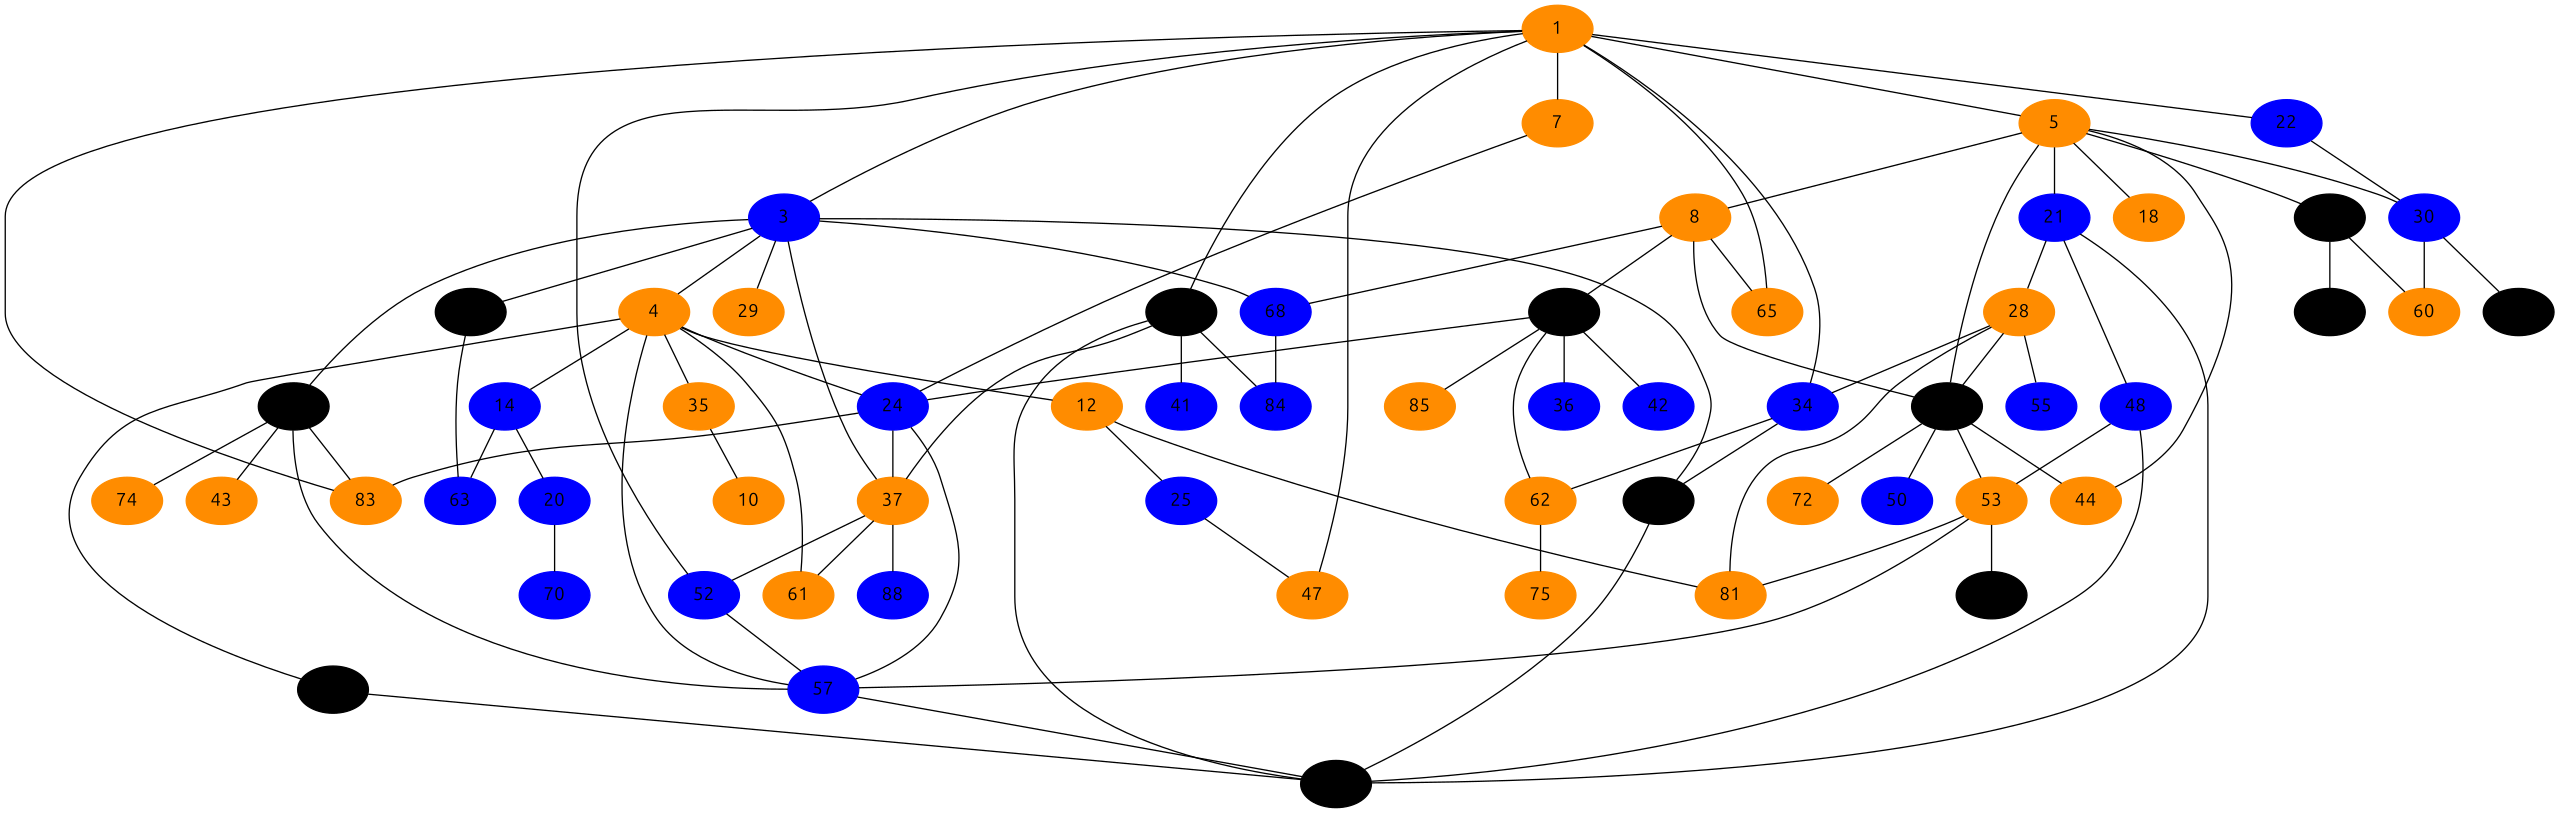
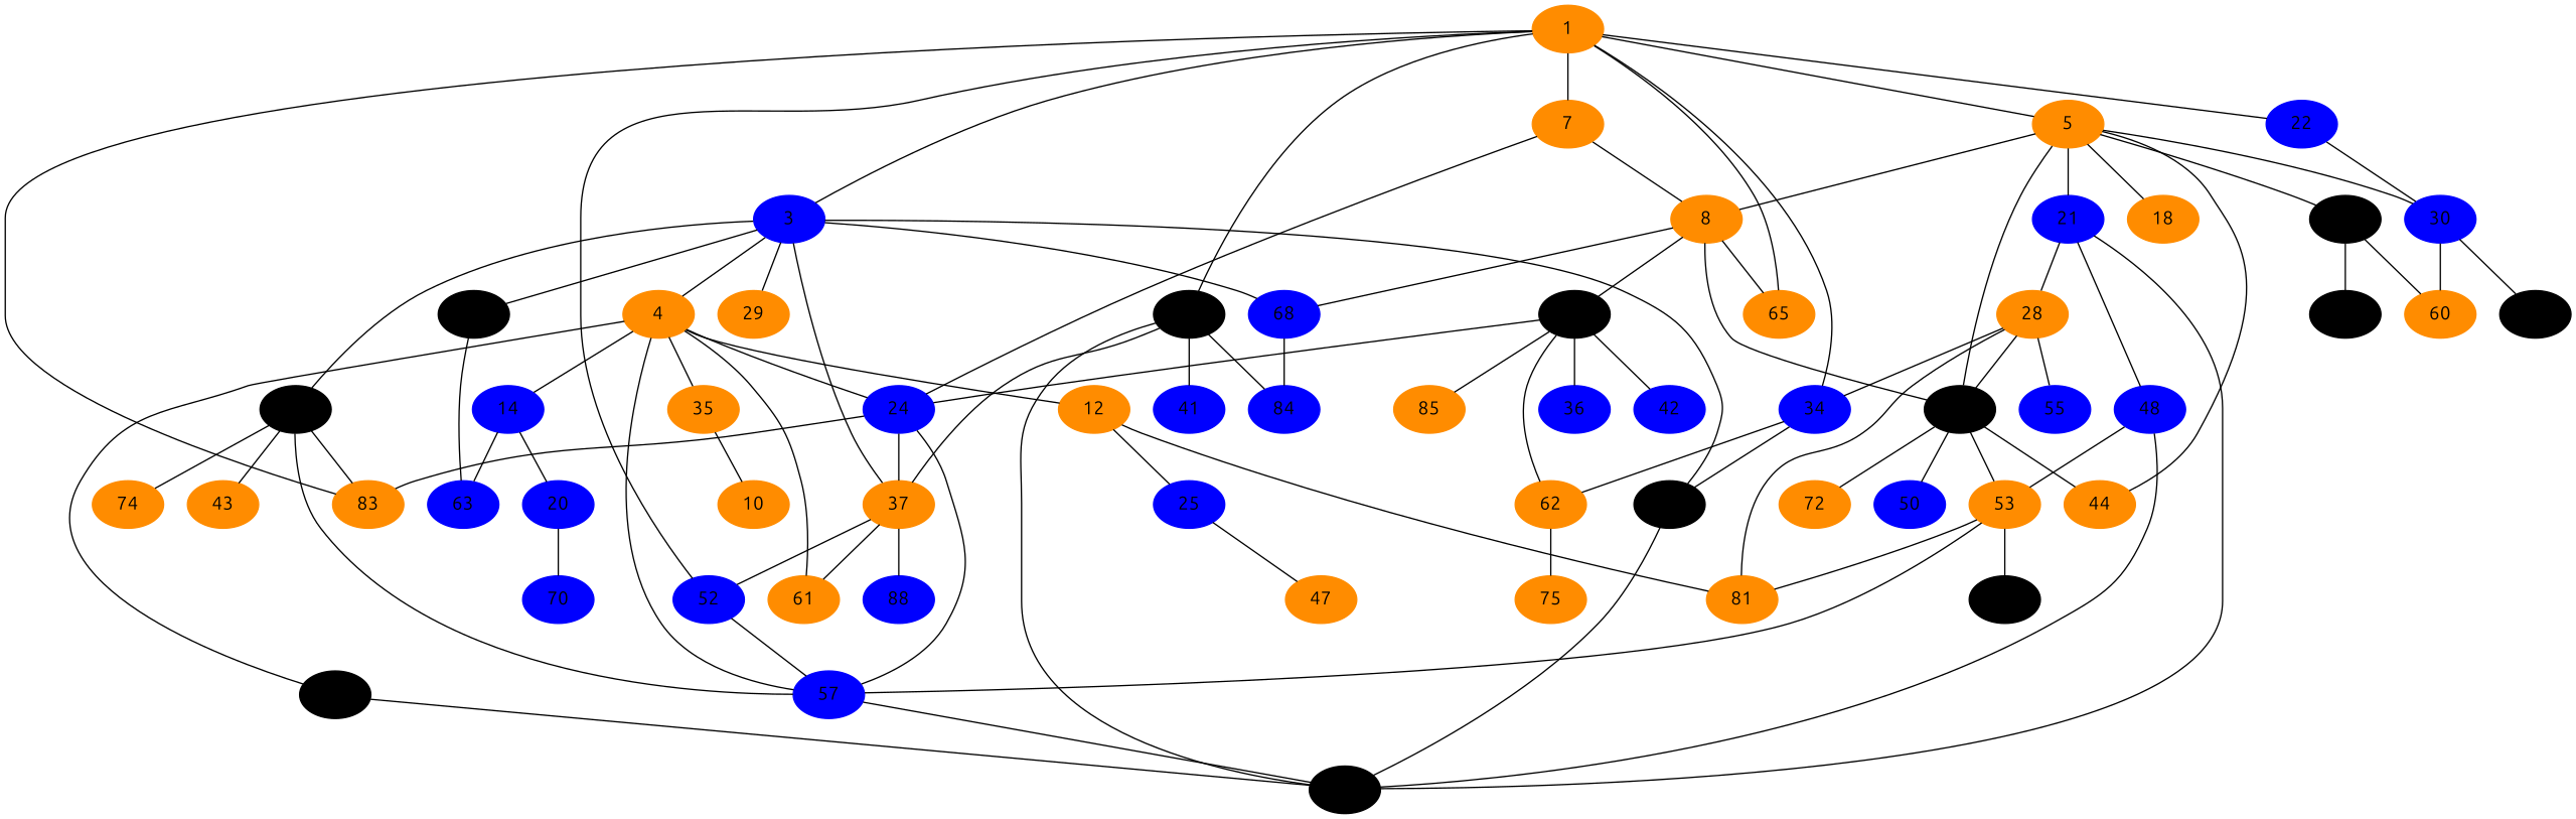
  graph {
    fontname=Ubuntu
    node [color=darkorange fontname=Ubuntu style=filled]
    edge [fontname=Ubuntu]
    1 [super="+2"]
    3 [color=blue super="+11"]
    5 [super="+16"]
    7 [super="+54"]
    13 [color=black]
    22 [color=blue]
    34 [color=blue]
    47 [super="+73"]
    52 [color=blue]
    65
    83
    4 [super="+6"]
    15 [color=black super="+66"]
    17 [color=black]
    n15 [label=37 super="+37"]
    29
    49 [color=black]
    68 [color=blue]
    8 [super="+31"]
    18
    19 [color=black super="+40"]
    21 [color=blue]
    30 [color=blue super="+46"]
    32 [color=black super="+38"]
    44
    24 [color=blue super="+39"]
    41 [color=blue super="+82"]
    67 [color=black super="+71"]
    84 [color=blue]
    62 [super="+69"]
    57 [color=blue super="+77"]
    75 [super="+80"]
    12
    14 [color=blue]
    26 [color=black super="+51"]
    35
    61
    43
    74
    63 [color=blue]
    88 [color=blue]
    10 [super="+23"]
    25 [color=blue super="+76"]
    81
    20 [color=blue super="+56"]
    9 [color=black super="+33"]
    59 [color=black]
    60
    28 [super="+45"]
    48 [color=blue]
    64 [color=black]
    50 [color=blue]
    53 [super="+58"]
    72 [super="+86"]
    36 [color=blue]
    42 [color=blue]
    85
    70 [color=blue super="+87"]
    55 [color=blue super="+78"]
    79 [color=black]
    1 -- 3
    1 -- 5 [weight=2]
    1 -- 7
    1 -- 13
    1 -- 22
    1 -- 34
-   1 -- 47
    1 -- 52
    1 -- 65
    1 -- 83
    3 -- 4
    3 -- 15
    3 -- 17
    3 -- n15
    3 -- 29
    3 -- 49
    3 -- 68
    5 -- 8 [weight=2]
    5 -- 18
    5 -- 19
    5 -- 21
    5 -- 30 [weight=2]
    5 -- 32
    5 -- 44
+   7 -- 8
    7 -- 24
    13 -- n15
    13 -- 41
    13 -- 67
    13 -- 84
    22 -- 30
    34 -- 49
    34 -- 62
    52 -- 57
    4 -- 24
    4 -- 57
    4 -- 12
    4 -- 14
    4 -- 26
    4 -- 35
    4 -- 61
    15 -- 83
    15 -- 57
    15 -- 43
    15 -- 74
    17 -- 63
    n15 -- 52
    n15 -- 61
    n15 -- 88
    49 -- 67
    68 -- 84
    8 -- 65
    8 -- 68
    8 -- 32
    8 -- 9
    19 -- 59
    19 -- 60
    21 -- 67
    21 -- 28
    21 -- 48
    30 -- 60
    30 -- 64
    32 -- 44
    32 -- 50
    32 -- 53
    32 -- 72
    24 -- 83
    24 -- n15
    24 -- 57
    62 -- 75
    57 -- 67
    12 -- 25
    12 -- 81
    14 -- 63
    14 -- 20
    26 -- 67
    35 -- 10
    25 -- 47
    20 -- 70 [weight=2]
    9 -- 24
    9 -- 62
    9 -- 36 [weight=2]
    9 -- 42
    9 -- 85
    28 -- 34
    28 -- 32
    28 -- 81
    28 -- 55
    48 -- 67
    48 -- 53
    53 -- 57
    53 -- 81
    53 -- 79
  }
